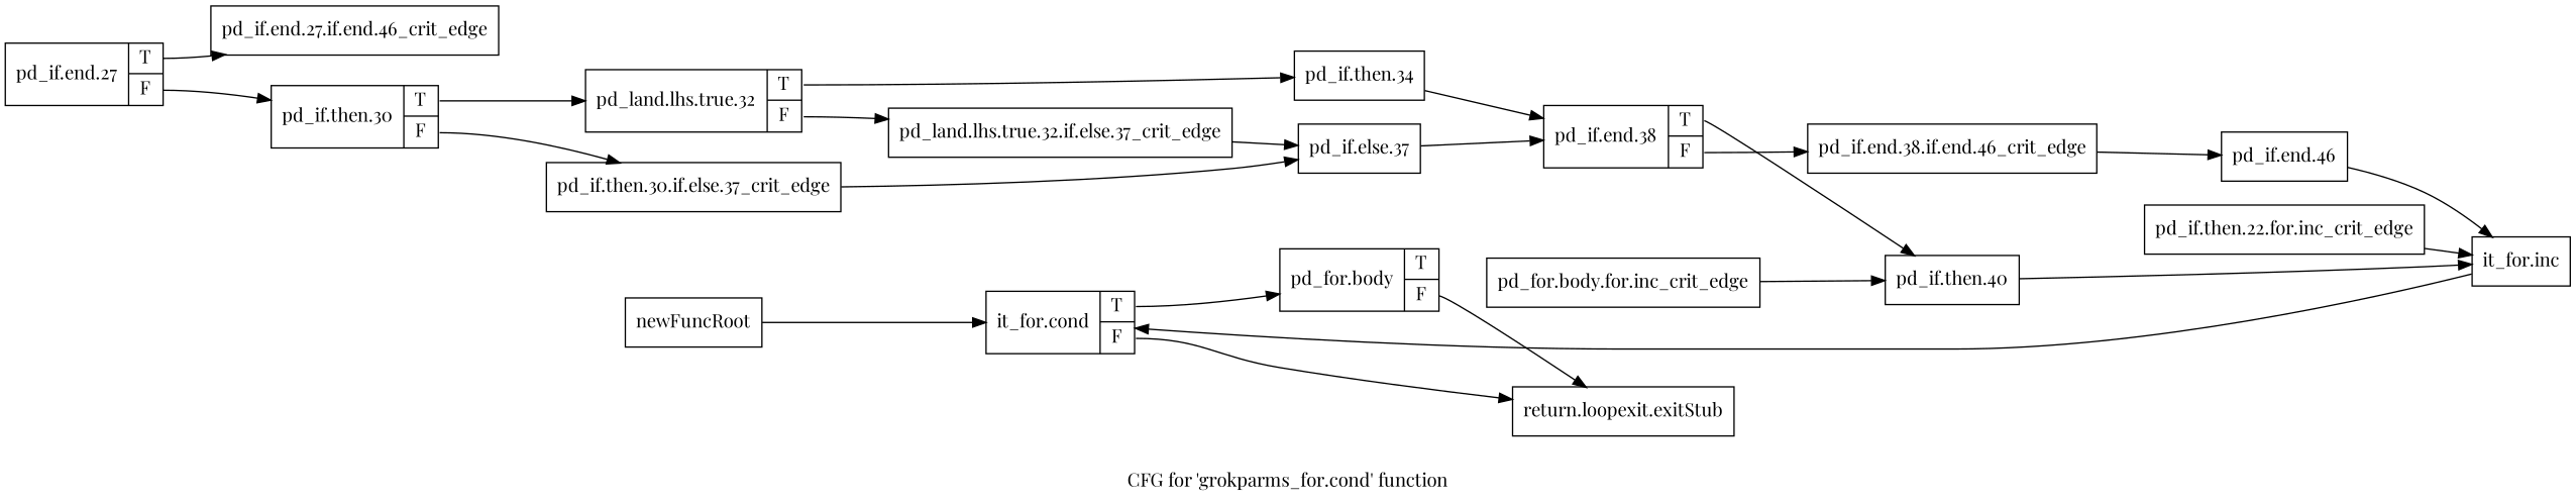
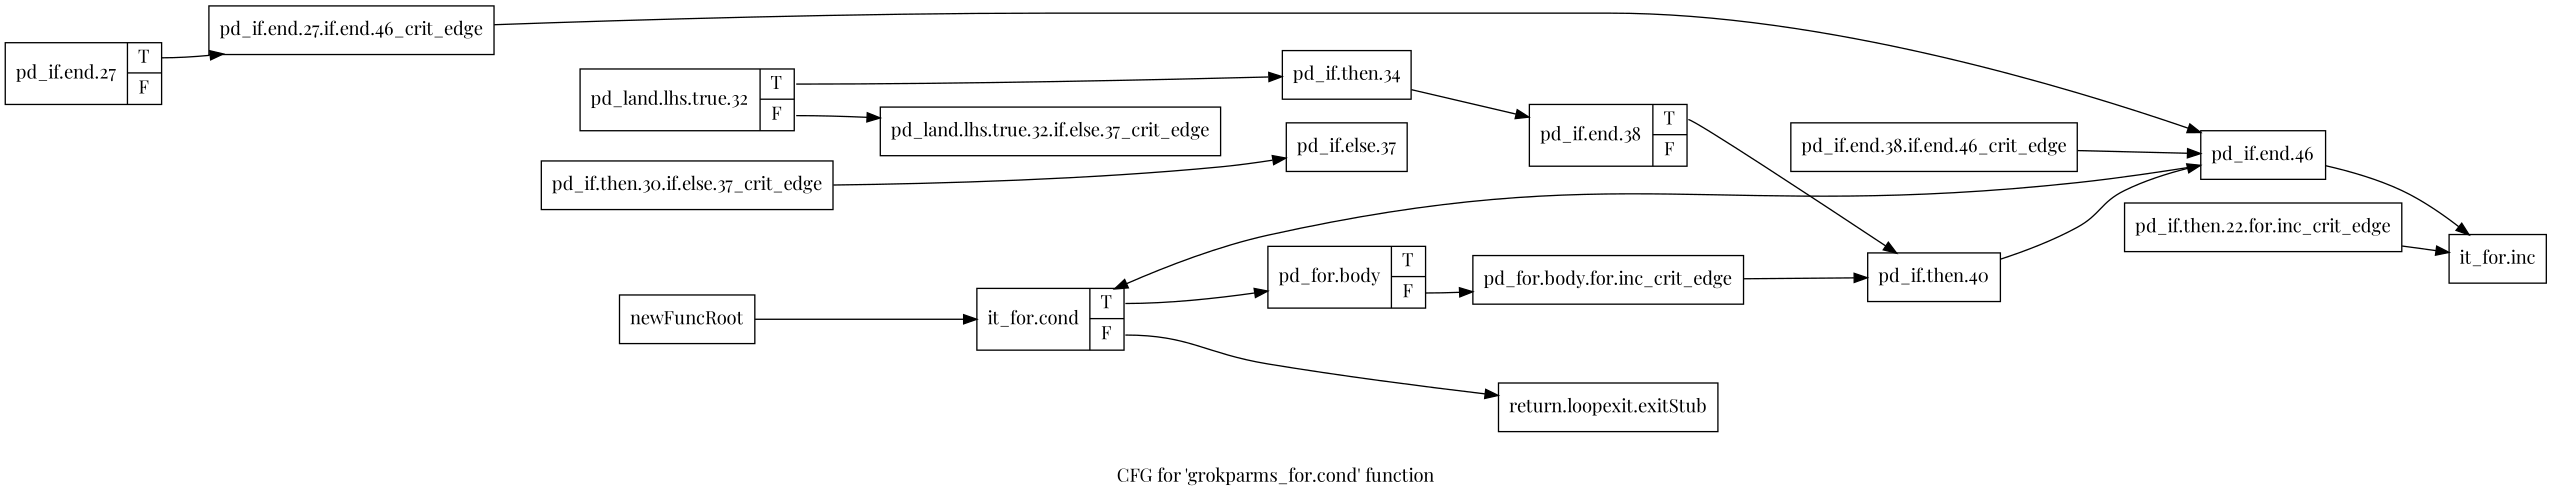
  digraph {
    fontname="Playfair Display"
    label="CFG for 'grokparms_for.cond' function"
    rankdir=LR
    node [fontname="Playfair Display" shape=record]
    edge [fontname="Playfair Display"]
    n1 [label="{newFuncRoot}"]
    n2 [label="{it_for.cond|{<s0>T|<s1>F}}"]
    n3 [label="{return.loopexit.exitStub}"]
    n4 [label="{pd_for.body|{<s0>T|<s1>F}}"]
    n5 [label="{pd_for.body.for.inc_crit_edge}"]
    n6 [label="{pd_if.then.40}"]
    n7 [label="{pd_if.then.22.for.inc_crit_edge}"]
    n8 [label="{it_for.inc}"]
    n9 [label="{pd_if.end.27|{<s0>T|<s1>F}}"]
    n10 [label="{pd_if.end.27.if.end.46_crit_edge}"]
-   n11 [label="{pd_if.then.30|{<s0>T|<s1>F}}"]
    n12 [label="{pd_if.end.46}"]
    n13 [label="{pd_land.lhs.true.32|{<s0>T|<s1>F}}"]
    n14 [label="{pd_if.then.30.if.else.37_crit_edge}"]
    n15 [label="{pd_if.then.34}"]
    n16 [label="{pd_land.lhs.true.32.if.else.37_crit_edge}"]
    n17 [label="{pd_if.else.37}"]
    n18 [label="{pd_if.end.38|{<s0>T|<s1>F}}"]
    n19 [label="{pd_if.end.38.if.end.46_crit_edge}"]
    n1 -> n2
    n2 -> n3 [tailport=s1]
    n2 -> n4 [tailport=s0]
-   n4 -> n3 [tailport=s1]
+   n4 -> n5 [tailport=s1]
    n5 -> n6
-   n6 -> n8
+   n6 -> n12
    n7 -> n8
-   n8 -> n2
+   n12 -> n2
    n9 -> n10 [tailport=s0]
-   n9 -> n11 [tailport=s1]
-   n11 -> n13 [tailport=s0]
-   n11 -> n14 [tailport=s1]
+   n10 -> n12
    n12 -> n8
    n13 -> n15 [tailport=s0]
    n13 -> n16 [tailport=s1]
    n14 -> n17
    n15 -> n18
-   n16 -> n17
-   n17 -> n18
    n18 -> n6 [tailport=s0]
-   n18 -> n19 [tailport=s1]
    n19 -> n12
  }
